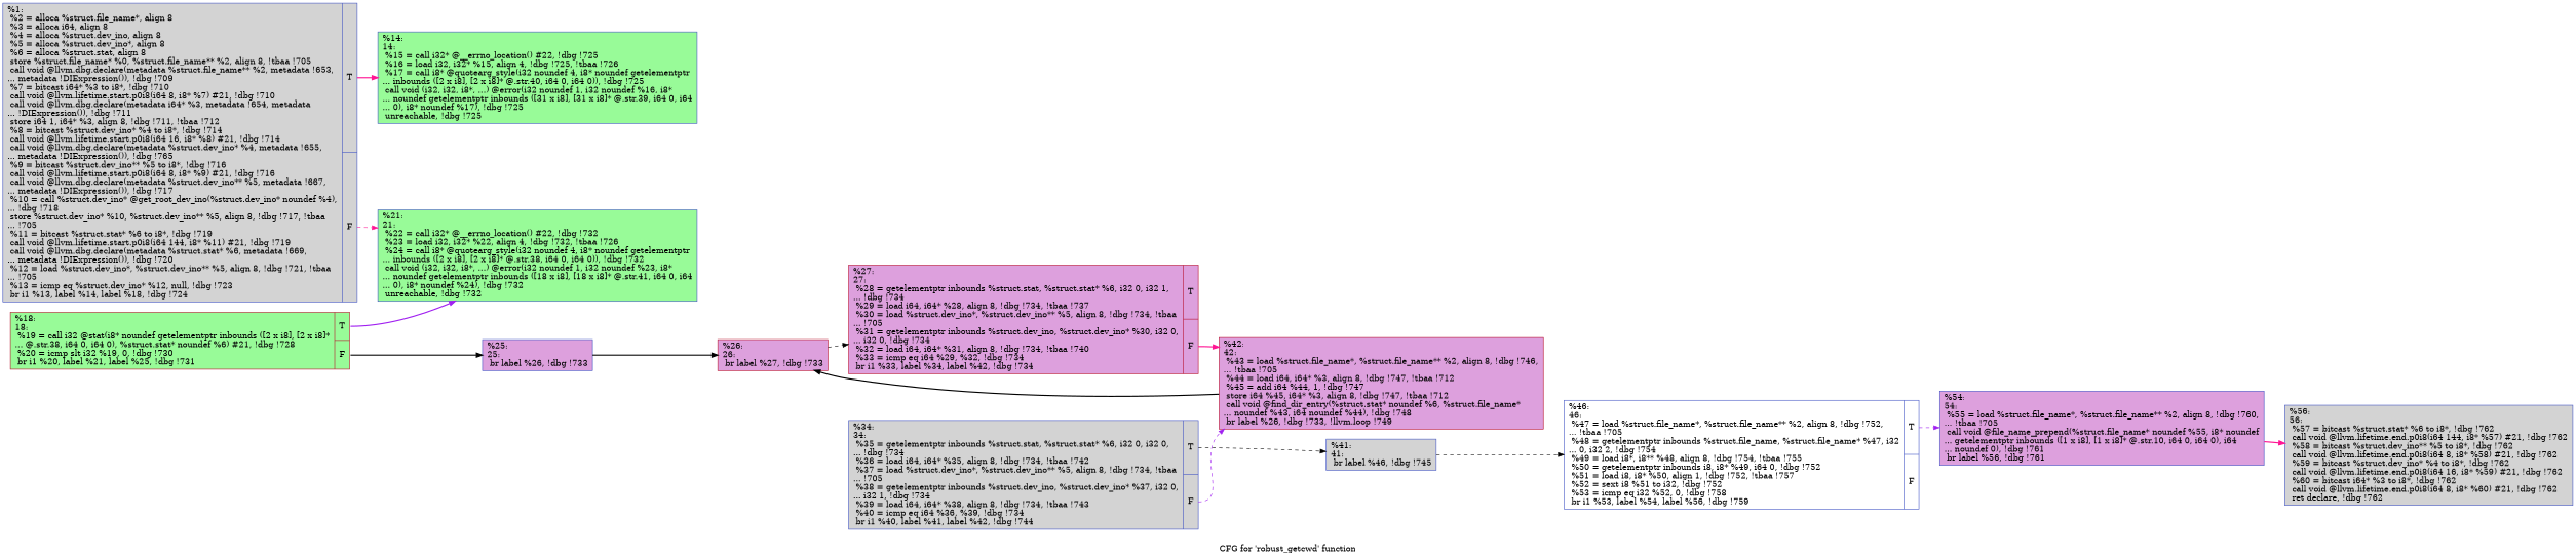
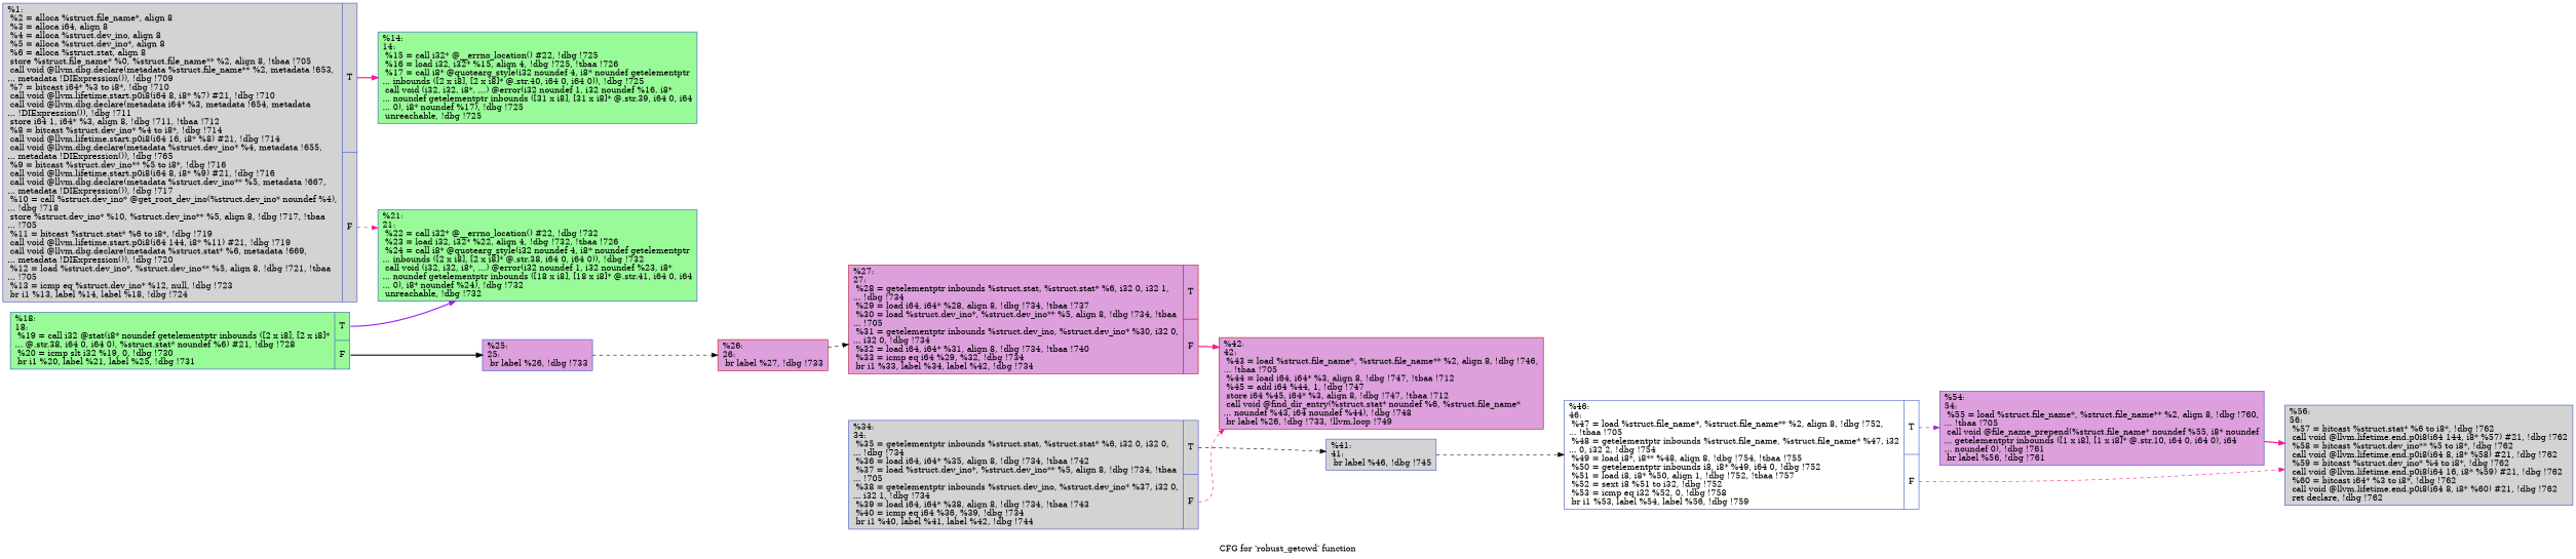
  digraph {
    label="CFG for 'robust_getcwd' function"
    rankdir=LR
    node [color="#3d50c3ff" fillcolor=plum shape=record style=filled]
    edge [color=black style=bold]
    n1 [fillcolor=lightgrey label="{%1:\l  %2 = alloca %struct.file_name*, align 8\l  %3 = alloca i64, align 8\l  %4 = alloca %struct.dev_ino, align 8\l  %5 = alloca %struct.dev_ino*, align 8\l  %6 = alloca %struct.stat, align 8\l  store %struct.file_name* %0, %struct.file_name** %2, align 8, !tbaa !705\l  call void @llvm.dbg.declare(metadata %struct.file_name** %2, metadata !653,\l... metadata !DIExpression()), !dbg !709\l  %7 = bitcast i64* %3 to i8*, !dbg !710\l  call void @llvm.lifetime.start.p0i8(i64 8, i8* %7) #21, !dbg !710\l  call void @llvm.dbg.declare(metadata i64* %3, metadata !654, metadata\l... !DIExpression()), !dbg !711\l  store i64 1, i64* %3, align 8, !dbg !711, !tbaa !712\l  %8 = bitcast %struct.dev_ino* %4 to i8*, !dbg !714\l  call void @llvm.lifetime.start.p0i8(i64 16, i8* %8) #21, !dbg !714\l  call void @llvm.dbg.declare(metadata %struct.dev_ino* %4, metadata !655,\l... metadata !DIExpression()), !dbg !765\l  %9 = bitcast %struct.dev_ino** %5 to i8*, !dbg !716\l  call void @llvm.lifetime.start.p0i8(i64 8, i8* %9) #21, !dbg !716\l  call void @llvm.dbg.declare(metadata %struct.dev_ino** %5, metadata !667,\l... metadata !DIExpression()), !dbg !717\l  %10 = call %struct.dev_ino* @get_root_dev_ino(%struct.dev_ino* noundef %4),\l... !dbg !718\l  store %struct.dev_ino* %10, %struct.dev_ino** %5, align 8, !dbg !717, !tbaa\l... !705\l  %11 = bitcast %struct.stat* %6 to i8*, !dbg !719\l  call void @llvm.lifetime.start.p0i8(i64 144, i8* %11) #21, !dbg !719\l  call void @llvm.dbg.declare(metadata %struct.stat* %6, metadata !669,\l... metadata !DIExpression()), !dbg !720\l  %12 = load %struct.dev_ino*, %struct.dev_ino** %5, align 8, !dbg !721, !tbaa\l... !705\l  %13 = icmp eq %struct.dev_ino* %12, null, !dbg !723\l  br i1 %13, label %14, label %18, !dbg !724\l|{<s0>T|<s1>F}}"]
    n2 [fillcolor=palegreen label="{%14:\l14:                                               \l  %15 = call i32* @__errno_location() #22, !dbg !725\l  %16 = load i32, i32* %15, align 4, !dbg !725, !tbaa !726\l  %17 = call i8* @quotearg_style(i32 noundef 4, i8* noundef getelementptr\l... inbounds ([2 x i8], [2 x i8]* @.str.40, i64 0, i64 0)), !dbg !725\l  call void (i32, i32, i8*, ...) @error(i32 noundef 1, i32 noundef %16, i8*\l... noundef getelementptr inbounds ([31 x i8], [31 x i8]* @.str.39, i64 0, i64\l... 0), i8* noundef %17), !dbg !725\l  unreachable, !dbg !725\l}"]
    n3 [fillcolor=palegreen label="{%21:\l21:                                               \l  %22 = call i32* @__errno_location() #22, !dbg !732\l  %23 = load i32, i32* %22, align 4, !dbg !732, !tbaa !726\l  %24 = call i8* @quotearg_style(i32 noundef 4, i8* noundef getelementptr\l... inbounds ([2 x i8], [2 x i8]* @.str.38, i64 0, i64 0)), !dbg !732\l  call void (i32, i32, i8*, ...) @error(i32 noundef 1, i32 noundef %23, i8*\l... noundef getelementptr inbounds ([18 x i8], [18 x i8]* @.str.41, i64 0, i64\l... 0), i8* noundef %24), !dbg !732\l  unreachable, !dbg !732\l}"]
-   n4 [color="#b70d28ff" fillcolor=palegreen label="{%18:\l18:                                               \l  %19 = call i32 @stat(i8* noundef getelementptr inbounds ([2 x i8], [2 x i8]*\l... @.str.38, i64 0, i64 0), %struct.stat* noundef %6) #21, !dbg !728\l  %20 = icmp slt i32 %19, 0, !dbg !730\l  br i1 %20, label %21, label %25, !dbg !731\l|{<s0>T|<s1>F}}"]
+   n4 [fillcolor=palegreen label="{%18:\l18:                                               \l  %19 = call i32 @stat(i8* noundef getelementptr inbounds ([2 x i8], [2 x i8]*\l... @.str.38, i64 0, i64 0), %struct.stat* noundef %6) #21, !dbg !728\l  %20 = icmp slt i32 %19, 0, !dbg !730\l  br i1 %20, label %21, label %25, !dbg !731\l|{<s0>T|<s1>F}}"]
    n5 [label="{%25:\l25:                                               \l  br label %26, !dbg !733\l}"]
    n6 [color="#b70d28ff" label="{%26:\l26:                                               \l  br label %27, !dbg !733\l}"]
    n7 [color="#b70d28ff" label="{%27:\l27:                                               \l  %28 = getelementptr inbounds %struct.stat, %struct.stat* %6, i32 0, i32 1,\l... !dbg !734\l  %29 = load i64, i64* %28, align 8, !dbg !734, !tbaa !737\l  %30 = load %struct.dev_ino*, %struct.dev_ino** %5, align 8, !dbg !734, !tbaa\l... !705\l  %31 = getelementptr inbounds %struct.dev_ino, %struct.dev_ino* %30, i32 0,\l... i32 0, !dbg !734\l  %32 = load i64, i64* %31, align 8, !dbg !734, !tbaa !740\l  %33 = icmp eq i64 %29, %32, !dbg !734\l  br i1 %33, label %34, label %42, !dbg !734\l|{<s0>T|<s1>F}}"]
    n8 [color="#b70d28ff" label="{%42:\l42:                                               \l  %43 = load %struct.file_name*, %struct.file_name** %2, align 8, !dbg !746,\l... !tbaa !705\l  %44 = load i64, i64* %3, align 8, !dbg !747, !tbaa !712\l  %45 = add i64 %44, 1, !dbg !747\l  store i64 %45, i64* %3, align 8, !dbg !747, !tbaa !712\l  call void @find_dir_entry(%struct.stat* noundef %6, %struct.file_name*\l... noundef %43, i64 noundef %44), !dbg !748\l  br label %26, !dbg !733, !llvm.loop !749\l}"]
    n9 [fillcolor=lightgrey label="{%34:\l34:                                               \l  %35 = getelementptr inbounds %struct.stat, %struct.stat* %6, i32 0, i32 0,\l... !dbg !734\l  %36 = load i64, i64* %35, align 8, !dbg !734, !tbaa !742\l  %37 = load %struct.dev_ino*, %struct.dev_ino** %5, align 8, !dbg !734, !tbaa\l... !705\l  %38 = getelementptr inbounds %struct.dev_ino, %struct.dev_ino* %37, i32 0,\l... i32 1, !dbg !734\l  %39 = load i64, i64* %38, align 8, !dbg !734, !tbaa !743\l  %40 = icmp eq i64 %36, %39, !dbg !734\l  br i1 %40, label %41, label %42, !dbg !744\l|{<s0>T|<s1>F}}"]
    n10 [fillcolor=lightgrey label="{%41:\l41:                                               \l  br label %46, !dbg !745\l}"]
    n11 [fillcolor=white label="{%46:\l46:                                               \l  %47 = load %struct.file_name*, %struct.file_name** %2, align 8, !dbg !752,\l... !tbaa !705\l  %48 = getelementptr inbounds %struct.file_name, %struct.file_name* %47, i32\l... 0, i32 2, !dbg !754\l  %49 = load i8*, i8** %48, align 8, !dbg !754, !tbaa !755\l  %50 = getelementptr inbounds i8, i8* %49, i64 0, !dbg !752\l  %51 = load i8, i8* %50, align 1, !dbg !752, !tbaa !757\l  %52 = sext i8 %51 to i32, !dbg !752\l  %53 = icmp eq i32 %52, 0, !dbg !758\l  br i1 %53, label %54, label %56, !dbg !759\l|{<s0>T|<s1>F}}"]
    n12 [label="{%54:\l54:                                               \l  %55 = load %struct.file_name*, %struct.file_name** %2, align 8, !dbg !760,\l... !tbaa !705\l  call void @file_name_prepend(%struct.file_name* noundef %55, i8* noundef\l... getelementptr inbounds ([1 x i8], [1 x i8]* @.str.10, i64 0, i64 0), i64\l... noundef 0), !dbg !761\l  br label %56, !dbg !761\l}"]
    n13 [fillcolor=lightgrey label="{%56:\l56:                                               \l  %57 = bitcast %struct.stat* %6 to i8*, !dbg !762\l  call void @llvm.lifetime.end.p0i8(i64 144, i8* %57) #21, !dbg !762\l  %58 = bitcast %struct.dev_ino** %5 to i8*, !dbg !762\l  call void @llvm.lifetime.end.p0i8(i64 8, i8* %58) #21, !dbg !762\l  %59 = bitcast %struct.dev_ino* %4 to i8*, !dbg !762\l  call void @llvm.lifetime.end.p0i8(i64 16, i8* %59) #21, !dbg !762\l  %60 = bitcast i64* %3 to i8*, !dbg !762\l  call void @llvm.lifetime.end.p0i8(i64 8, i8* %60) #21, !dbg !762\l  ret declare, !dbg !762\l}"]
    n1 -> n2 [color=deeppink tailport=s0]
    n1 -> n3 [color=deeppink style=dashed tailport=s1]
    n4 -> n3 [color=purple tailport=s0]
    n4 -> n5 [tailport=s1]
-   n5 -> n6
+   n5 -> n6 [style=dashed]
    n6 -> n7 [style=dashed]
    n7 -> n8 [color=deeppink tailport=s1]
-   n8 -> n6
-   n9 -> n8 [color=purple style=dashed tailport=s1]
+   n9 -> n8 [color=deeppink style=dashed tailport=s1]
    n9 -> n10 [style=dashed tailport=s0]
    n10 -> n11 [style=dashed]
    n11 -> n12 [color=purple style=dashed tailport=s0]
+   n11 -> n13 [color=deeppink style=dashed tailport=s1]
    n12 -> n13 [color=deeppink]
  }
